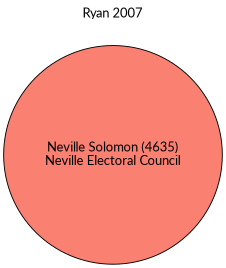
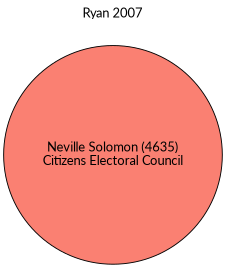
  digraph {
    label="Ryan 2007"
    labelloc=t
    mclimit=10
    rankdir=LR
    fontname=Lato
-   n1 [label="Neville Solomon (4635)\nNeville Electoral Council" shape=circle style=filled fillcolor=salmon fontname=Lato]
+   n1 [label="Neville Solomon (4635)\nCitizens Electoral Council" shape=circle style=filled fillcolor=salmon fontname=Lato]
  }
